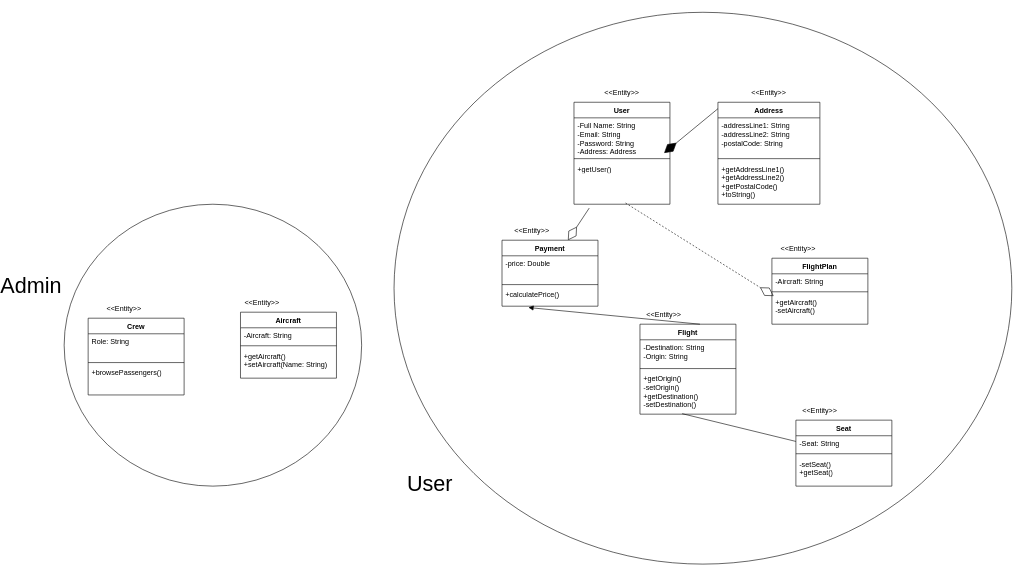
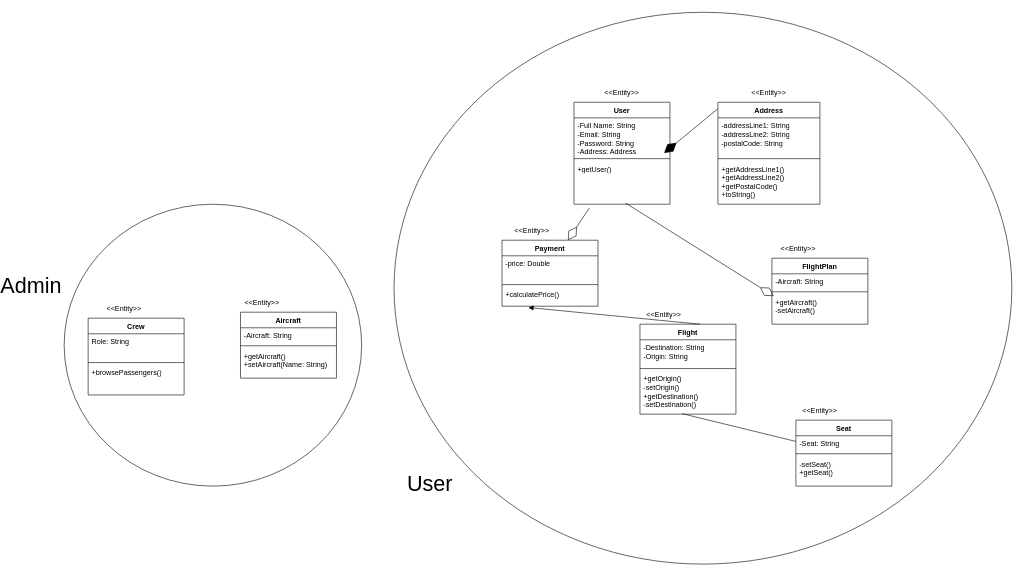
  <mxCell id="0" />
  <mxCell id="1" parent="0" />
  <mxCell id="2" value="" style="ellipse;whiteSpace=wrap;html=1;" vertex="1" parent="1"><mxGeometry x="105" y="340" width="496" height="470" as="geometry" /></mxCell>
  <mxCell id="3" value="" style="ellipse;whiteSpace=wrap;html=1;" vertex="1" parent="1"><mxGeometry x="655" y="20" width="1030" height="920" as="geometry" /></mxCell>
  <mxCell id="4" value="" style="endArrow=none;html=1;rounded=0;entryX=0.44;entryY=0.989;entryDx=0;entryDy=0;entryPerimeter=0;" parent="1" source="28" target="27" edge="1"><mxGeometry width="50" height="50" relative="1" as="geometry"><mxPoint x="1315" y="646" as="sourcePoint" /><mxPoint x="1315" y="554" as="targetPoint" /><Array as="points" /></mxGeometry></mxCell>
- <mxCell id="5" value="" style="endArrow=diamondThin;endFill=0;endSize=24;html=1;rounded=0;exitX=0.537;exitY=0.972;exitDx=0;exitDy=0;exitPerimeter=0;entryX=0.019;entryY=0.06;entryDx=0;entryDy=0;entryPerimeter=0;dashed=1;" parent="1" source="14" target="47" edge="1"><mxGeometry width="160" relative="1" as="geometry"><mxPoint x="1035" y="300" as="sourcePoint" /><mxPoint x="1125" y="360" as="targetPoint" /><Array as="points" /></mxGeometry></mxCell>
+ <mxCell id="5" value="" style="endArrow=diamondThin;endFill=0;endSize=24;html=1;rounded=0;exitX=0.537;exitY=0.972;exitDx=0;exitDy=0;exitPerimeter=0;entryX=0.019;entryY=0.06;entryDx=0;entryDy=0;entryPerimeter=0;" parent="1" source="14" target="47" edge="1"><mxGeometry width="160" relative="1" as="geometry"><mxPoint x="1035" y="300" as="sourcePoint" /><mxPoint x="1125" y="360" as="targetPoint" /><Array as="points" /></mxGeometry></mxCell>
  <mxCell id="6" value="&amp;lt;&amp;lt;Entity&amp;gt;&amp;gt;" style="text;html=1;strokeColor=none;fillColor=none;align=center;verticalAlign=middle;whiteSpace=wrap;rounded=0;" parent="1" vertex="1"><mxGeometry x="1250" y="140" width="60" height="30" as="geometry" /></mxCell>
  <mxCell id="7" value="&amp;lt;&amp;lt;Entity&amp;gt;&amp;gt;" style="text;html=1;strokeColor=none;fillColor=none;align=center;verticalAlign=middle;whiteSpace=wrap;rounded=0;" parent="1" vertex="1"><mxGeometry x="1299" y="400" width="60" height="30" as="geometry" /></mxCell>
  <mxCell id="8" value="&amp;lt;&amp;lt;Entity&amp;gt;&amp;gt;" style="text;html=1;strokeColor=none;fillColor=none;align=center;verticalAlign=middle;whiteSpace=wrap;rounded=0;" parent="1" vertex="1"><mxGeometry x="1005" y="140" width="60" height="30" as="geometry" /></mxCell>
  <mxCell id="9" value="&amp;lt;&amp;lt;Entity&amp;gt;&amp;gt;" style="text;html=1;strokeColor=none;fillColor=none;align=center;verticalAlign=middle;whiteSpace=wrap;rounded=0;" parent="1" vertex="1"><mxGeometry x="855" y="370" width="60" height="30" as="geometry" /></mxCell>
  <mxCell id="10" value="&amp;lt;&amp;lt;Entity&amp;gt;&amp;gt;" style="text;html=1;strokeColor=none;fillColor=none;align=center;verticalAlign=middle;whiteSpace=wrap;rounded=0;" parent="1" vertex="1"><mxGeometry x="1335" y="670" width="60" height="30" as="geometry" /></mxCell>
  <mxCell id="11" value="User" style="swimlane;fontStyle=1;align=center;verticalAlign=top;childLayout=stackLayout;horizontal=1;startSize=26;horizontalStack=0;resizeParent=1;resizeParentMax=0;resizeLast=0;collapsible=1;marginBottom=0;whiteSpace=wrap;html=1;" parent="1" vertex="1"><mxGeometry x="955" y="170" width="160" height="170" as="geometry" /></mxCell>
  <mxCell id="12" value="-Full Name: String&lt;br&gt;-Email: String&lt;br&gt;-Password: String&lt;br&gt;-Address: Address" style="text;strokeColor=none;fillColor=none;align=left;verticalAlign=top;spacingLeft=4;spacingRight=4;overflow=hidden;rotatable=0;points=[[0,0.5],[1,0.5]];portConstraint=eastwest;whiteSpace=wrap;html=1;" parent="11" vertex="1"><mxGeometry y="26" width="160" height="64" as="geometry" /></mxCell>
  <mxCell id="13" value="" style="line;strokeWidth=1;fillColor=none;align=left;verticalAlign=middle;spacingTop=-1;spacingLeft=3;spacingRight=3;rotatable=0;labelPosition=right;points=[];portConstraint=eastwest;strokeColor=inherit;" parent="11" vertex="1"><mxGeometry y="90" width="160" height="8" as="geometry" /></mxCell>
  <mxCell id="14" value="+getUser()" style="text;strokeColor=none;fillColor=none;align=left;verticalAlign=top;spacingLeft=4;spacingRight=4;overflow=hidden;rotatable=0;points=[[0,0.5],[1,0.5]];portConstraint=eastwest;whiteSpace=wrap;html=1;" parent="11" vertex="1"><mxGeometry y="98" width="160" height="72" as="geometry" /></mxCell>
  <mxCell id="15" value="Address" style="swimlane;fontStyle=1;align=center;verticalAlign=top;childLayout=stackLayout;horizontal=1;startSize=26;horizontalStack=0;resizeParent=1;resizeParentMax=0;resizeLast=0;collapsible=1;marginBottom=0;whiteSpace=wrap;html=1;" parent="1" vertex="1"><mxGeometry x="1195" y="170" width="170" height="170" as="geometry" /></mxCell>
  <mxCell id="16" value="-addressLine1: String&lt;br&gt;-addressLine2: String&lt;br&gt;-postalCode: String" style="text;strokeColor=none;fillColor=none;align=left;verticalAlign=top;spacingLeft=4;spacingRight=4;overflow=hidden;rotatable=0;points=[[0,0.5],[1,0.5]];portConstraint=eastwest;whiteSpace=wrap;html=1;" parent="15" vertex="1"><mxGeometry y="26" width="170" height="64" as="geometry" /></mxCell>
  <mxCell id="17" value="" style="line;strokeWidth=1;fillColor=none;align=left;verticalAlign=middle;spacingTop=-1;spacingLeft=3;spacingRight=3;rotatable=0;labelPosition=right;points=[];portConstraint=eastwest;strokeColor=inherit;" parent="15" vertex="1"><mxGeometry y="90" width="170" height="8" as="geometry" /></mxCell>
  <mxCell id="18" value="+getAddressLine1()&lt;br&gt;+getAddressLine2()&lt;br&gt;+getPostalCode()&lt;br&gt;+toString()" style="text;strokeColor=none;fillColor=none;align=left;verticalAlign=top;spacingLeft=4;spacingRight=4;overflow=hidden;rotatable=0;points=[[0,0.5],[1,0.5]];portConstraint=eastwest;whiteSpace=wrap;html=1;" parent="15" vertex="1"><mxGeometry y="98" width="170" height="72" as="geometry" /></mxCell>
  <mxCell id="19" value="Aircraft" style="swimlane;fontStyle=1;align=center;verticalAlign=top;childLayout=stackLayout;horizontal=1;startSize=26;horizontalStack=0;resizeParent=1;resizeParentMax=0;resizeLast=0;collapsible=1;marginBottom=0;whiteSpace=wrap;html=1;" parent="1" vertex="1"><mxGeometry x="399" y="520" width="160" height="110" as="geometry" /></mxCell>
  <mxCell id="20" value="-Aircraft: String" style="text;strokeColor=none;fillColor=none;align=left;verticalAlign=top;spacingLeft=4;spacingRight=4;overflow=hidden;rotatable=0;points=[[0,0.5],[1,0.5]];portConstraint=eastwest;whiteSpace=wrap;html=1;" parent="19" vertex="1"><mxGeometry y="26" width="160" height="26" as="geometry" /></mxCell>
  <mxCell id="21" value="" style="line;strokeWidth=1;fillColor=none;align=left;verticalAlign=middle;spacingTop=-1;spacingLeft=3;spacingRight=3;rotatable=0;labelPosition=right;points=[];portConstraint=eastwest;strokeColor=inherit;" parent="19" vertex="1"><mxGeometry y="52" width="160" height="8" as="geometry" /></mxCell>
  <mxCell id="22" value="+getAircraft()&lt;br&gt;+setAircraft(Name: String)" style="text;strokeColor=none;fillColor=none;align=left;verticalAlign=top;spacingLeft=4;spacingRight=4;overflow=hidden;rotatable=0;points=[[0,0.5],[1,0.5]];portConstraint=eastwest;whiteSpace=wrap;html=1;" parent="19" vertex="1"><mxGeometry y="60" width="160" height="50" as="geometry" /></mxCell>
  <mxCell id="23" value="" style="endArrow=diamondThin;endFill=0;endSize=24;html=1;rounded=0;exitX=0.159;exitY=1.089;exitDx=0;exitDy=0;exitPerimeter=0;" parent="1" source="14" edge="1"><mxGeometry width="160" relative="1" as="geometry"><mxPoint x="1000" y="300" as="sourcePoint" /><mxPoint y="400" as="targetPoint" x="945" /></mxGeometry></mxCell>
  <mxCell id="24" value="Flight" style="swimlane;fontStyle=1;align=center;verticalAlign=top;childLayout=stackLayout;horizontal=1;startSize=26;horizontalStack=0;resizeParent=1;resizeParentMax=0;resizeLast=0;collapsible=1;marginBottom=0;whiteSpace=wrap;html=1;" parent="1" vertex="1"><mxGeometry x="1065" y="540" width="160" height="150" as="geometry" /></mxCell>
  <mxCell id="25" value="-Destination: String&lt;br&gt;-Origin: String" style="text;strokeColor=none;fillColor=none;align=left;verticalAlign=top;spacingLeft=4;spacingRight=4;overflow=hidden;rotatable=0;points=[[0,0.5],[1,0.5]];portConstraint=eastwest;whiteSpace=wrap;html=1;" parent="24" vertex="1"><mxGeometry y="26" width="160" height="44" as="geometry" /></mxCell>
  <mxCell id="26" value="" style="line;strokeWidth=1;fillColor=none;align=left;verticalAlign=middle;spacingTop=-1;spacingLeft=3;spacingRight=3;rotatable=0;labelPosition=right;points=[];portConstraint=eastwest;strokeColor=inherit;" parent="24" vertex="1"><mxGeometry y="70" width="160" height="8" as="geometry" /></mxCell>
  <mxCell id="27" value="+getOrigin()&lt;br&gt;-setOrigin()&lt;br&gt;+getDestination()&lt;br&gt;-setDestination()" style="text;strokeColor=none;fillColor=none;align=left;verticalAlign=top;spacingLeft=4;spacingRight=4;overflow=hidden;rotatable=0;points=[[0,0.5],[1,0.5]];portConstraint=eastwest;whiteSpace=wrap;html=1;" parent="24" vertex="1"><mxGeometry y="78" width="160" height="72" as="geometry" /></mxCell>
  <mxCell id="28" value="Seat" style="swimlane;fontStyle=1;align=center;verticalAlign=top;childLayout=stackLayout;horizontal=1;startSize=26;horizontalStack=0;resizeParent=1;resizeParentMax=0;resizeLast=0;collapsible=1;marginBottom=0;whiteSpace=wrap;html=1;" parent="1" vertex="1"><mxGeometry x="1325" y="700" width="160" height="110" as="geometry" /></mxCell>
  <mxCell id="29" value="-Seat: String" style="text;strokeColor=none;fillColor=none;align=left;verticalAlign=top;spacingLeft=4;spacingRight=4;overflow=hidden;rotatable=0;points=[[0,0.5],[1,0.5]];portConstraint=eastwest;whiteSpace=wrap;html=1;" parent="28" vertex="1"><mxGeometry y="26" width="160" height="26" as="geometry" /></mxCell>
  <mxCell id="30" value="" style="line;strokeWidth=1;fillColor=none;align=left;verticalAlign=middle;spacingTop=-1;spacingLeft=3;spacingRight=3;rotatable=0;labelPosition=right;points=[];portConstraint=eastwest;strokeColor=inherit;" parent="28" vertex="1"><mxGeometry y="52" width="160" height="8" as="geometry" /></mxCell>
  <mxCell id="31" value="-setSeat()&lt;br&gt;+getSeat()" style="text;strokeColor=none;fillColor=none;align=left;verticalAlign=top;spacingLeft=4;spacingRight=4;overflow=hidden;rotatable=0;points=[[0,0.5],[1,0.5]];portConstraint=eastwest;whiteSpace=wrap;html=1;" parent="28" vertex="1"><mxGeometry y="60" width="160" height="50" as="geometry" /></mxCell>
  <mxCell id="32" value="Crew" style="swimlane;fontStyle=1;align=center;verticalAlign=top;childLayout=stackLayout;horizontal=1;startSize=26;horizontalStack=0;resizeParent=1;resizeParentMax=0;resizeLast=0;collapsible=1;marginBottom=0;whiteSpace=wrap;html=1;" parent="1" vertex="1"><mxGeometry x="145" y="530" width="160" height="128" as="geometry" /></mxCell>
  <mxCell id="33" value="Role: String" style="text;strokeColor=none;fillColor=none;align=left;verticalAlign=top;spacingLeft=4;spacingRight=4;overflow=hidden;rotatable=0;points=[[0,0.5],[1,0.5]];portConstraint=eastwest;whiteSpace=wrap;html=1;" parent="32" vertex="1"><mxGeometry y="26" width="160" height="44" as="geometry" /></mxCell>
  <mxCell id="34" value="" style="line;strokeWidth=1;fillColor=none;align=left;verticalAlign=middle;spacingTop=-1;spacingLeft=3;spacingRight=3;rotatable=0;labelPosition=right;points=[];portConstraint=eastwest;strokeColor=inherit;" parent="32" vertex="1"><mxGeometry y="70" width="160" height="8" as="geometry" /></mxCell>
  <mxCell id="35" value="+browsePassengers()" style="text;strokeColor=none;fillColor=none;align=left;verticalAlign=top;spacingLeft=4;spacingRight=4;overflow=hidden;rotatable=0;points=[[0,0.5],[1,0.5]];portConstraint=eastwest;whiteSpace=wrap;html=1;" parent="32" vertex="1"><mxGeometry y="78" width="160" height="50" as="geometry" /></mxCell>
  <mxCell id="36" value="&amp;lt;&amp;lt;Entity&amp;gt;&amp;gt;" style="text;html=1;strokeColor=none;fillColor=none;align=center;verticalAlign=middle;whiteSpace=wrap;rounded=0;" parent="1" vertex="1"><mxGeometry x="175" y="500" width="60" height="30" as="geometry" /></mxCell>
  <mxCell id="37" value="" style="endArrow=diamondThin;endFill=1;endSize=24;html=1;rounded=0;entryX=0.939;entryY=0.916;entryDx=0;entryDy=0;entryPerimeter=0;exitX=0;exitY=0.063;exitDx=0;exitDy=0;exitPerimeter=0;" parent="1" source="15" target="12" edge="1"><mxGeometry width="160" relative="1" as="geometry"><mxPoint x="1094.48" y="121.21" as="sourcePoint" /><mxPoint x="1235" y="90" as="targetPoint" /></mxGeometry></mxCell>
  <mxCell id="38" value="Payment" style="swimlane;fontStyle=1;align=center;verticalAlign=top;childLayout=stackLayout;horizontal=1;startSize=26;horizontalStack=0;resizeParent=1;resizeParentMax=0;resizeLast=0;collapsible=1;marginBottom=0;whiteSpace=wrap;html=1;" parent="1" vertex="1"><mxGeometry x="835" y="400" width="160" height="110" as="geometry" /></mxCell>
  <mxCell id="39" value="-price: Double" style="text;strokeColor=none;fillColor=none;align=left;verticalAlign=top;spacingLeft=4;spacingRight=4;overflow=hidden;rotatable=0;points=[[0,0.5],[1,0.5]];portConstraint=eastwest;whiteSpace=wrap;html=1;" parent="38" vertex="1"><mxGeometry y="26" width="160" height="44" as="geometry" /></mxCell>
  <mxCell id="40" value="" style="line;strokeWidth=1;fillColor=none;align=left;verticalAlign=middle;spacingTop=-1;spacingLeft=3;spacingRight=3;rotatable=0;labelPosition=right;points=[];portConstraint=eastwest;strokeColor=inherit;" parent="38" vertex="1"><mxGeometry y="70" width="160" height="8" as="geometry" /></mxCell>
  <mxCell id="41" value="+calculatePrice()" style="text;strokeColor=none;fillColor=none;align=left;verticalAlign=top;spacingLeft=4;spacingRight=4;overflow=hidden;rotatable=0;points=[[0,0.5],[1,0.5]];portConstraint=eastwest;whiteSpace=wrap;html=1;" parent="38" vertex="1"><mxGeometry y="78" width="160" height="32" as="geometry" /></mxCell>
  <mxCell id="42" value="" style="endArrow=block;html=1;rounded=0;exitX=0.625;exitY=0;exitDx=0;exitDy=0;exitPerimeter=0;entryX=0.275;entryY=1.069;entryDx=0;entryDy=0;entryPerimeter=0;" parent="1" source="24" target="41" edge="1"><mxGeometry width="50" height="50" relative="1" as="geometry"><mxPoint x="1405" y="410" as="sourcePoint" /><mxPoint x="1455" y="360" as="targetPoint" /></mxGeometry></mxCell>
  <mxCell id="43" value="&amp;lt;&amp;lt;Entity&amp;gt;&amp;gt;" style="text;html=1;strokeColor=none;fillColor=none;align=center;verticalAlign=middle;whiteSpace=wrap;rounded=0;" parent="1" vertex="1"><mxGeometry x="1075" y="510" width="60" height="30" as="geometry" /></mxCell>
  <mxCell id="44" value="FlightPlan" style="swimlane;fontStyle=1;align=center;verticalAlign=top;childLayout=stackLayout;horizontal=1;startSize=26;horizontalStack=0;resizeParent=1;resizeParentMax=0;resizeLast=0;collapsible=1;marginBottom=0;whiteSpace=wrap;html=1;" parent="1" vertex="1"><mxGeometry x="1285" y="430" width="160" height="110" as="geometry" /></mxCell>
  <mxCell id="45" value="-Aircraft: String" style="text;strokeColor=none;fillColor=none;align=left;verticalAlign=top;spacingLeft=4;spacingRight=4;overflow=hidden;rotatable=0;points=[[0,0.5],[1,0.5]];portConstraint=eastwest;whiteSpace=wrap;html=1;" parent="44" vertex="1"><mxGeometry y="26" width="160" height="26" as="geometry" /></mxCell>
  <mxCell id="46" value="" style="line;strokeWidth=1;fillColor=none;align=left;verticalAlign=middle;spacingTop=-1;spacingLeft=3;spacingRight=3;rotatable=0;labelPosition=right;points=[];portConstraint=eastwest;strokeColor=inherit;" parent="44" vertex="1"><mxGeometry y="52" width="160" height="8" as="geometry" /></mxCell>
  <mxCell id="47" value="+getAircraft()&lt;br&gt;-setAircraft()" style="text;strokeColor=none;fillColor=none;align=left;verticalAlign=top;spacingLeft=4;spacingRight=4;overflow=hidden;rotatable=0;points=[[0,0.5],[1,0.5]];portConstraint=eastwest;whiteSpace=wrap;html=1;" parent="44" vertex="1"><mxGeometry y="60" width="160" height="50" as="geometry" /></mxCell>
  <mxCell id="48" value="&amp;lt;&amp;lt;Entity&amp;gt;&amp;gt;" style="text;html=1;strokeColor=none;fillColor=none;align=center;verticalAlign=middle;whiteSpace=wrap;rounded=0;" vertex="1" parent="1"><mxGeometry x="405" y="490" width="60" height="30" as="geometry" /></mxCell>
  <mxCell id="49" value="&lt;font style=&quot;font-size: 36px;&quot;&gt;User&lt;/font&gt;" style="text;html=1;strokeColor=none;fillColor=none;align=center;verticalAlign=middle;whiteSpace=wrap;rounded=0;" vertex="1" parent="1"><mxGeometry x="685" y="790" width="60" height="30" as="geometry" /></mxCell>
  <mxCell id="50" value="&lt;font style=&quot;font-size: 36px;&quot;&gt;Admin&lt;br&gt;&lt;/font&gt;" style="text;html=1;strokeColor=none;fillColor=none;align=center;verticalAlign=middle;whiteSpace=wrap;rounded=0;" vertex="1" parent="1"><mxGeometry x="20" y="460" width="60" height="30" as="geometry" /></mxCell>
